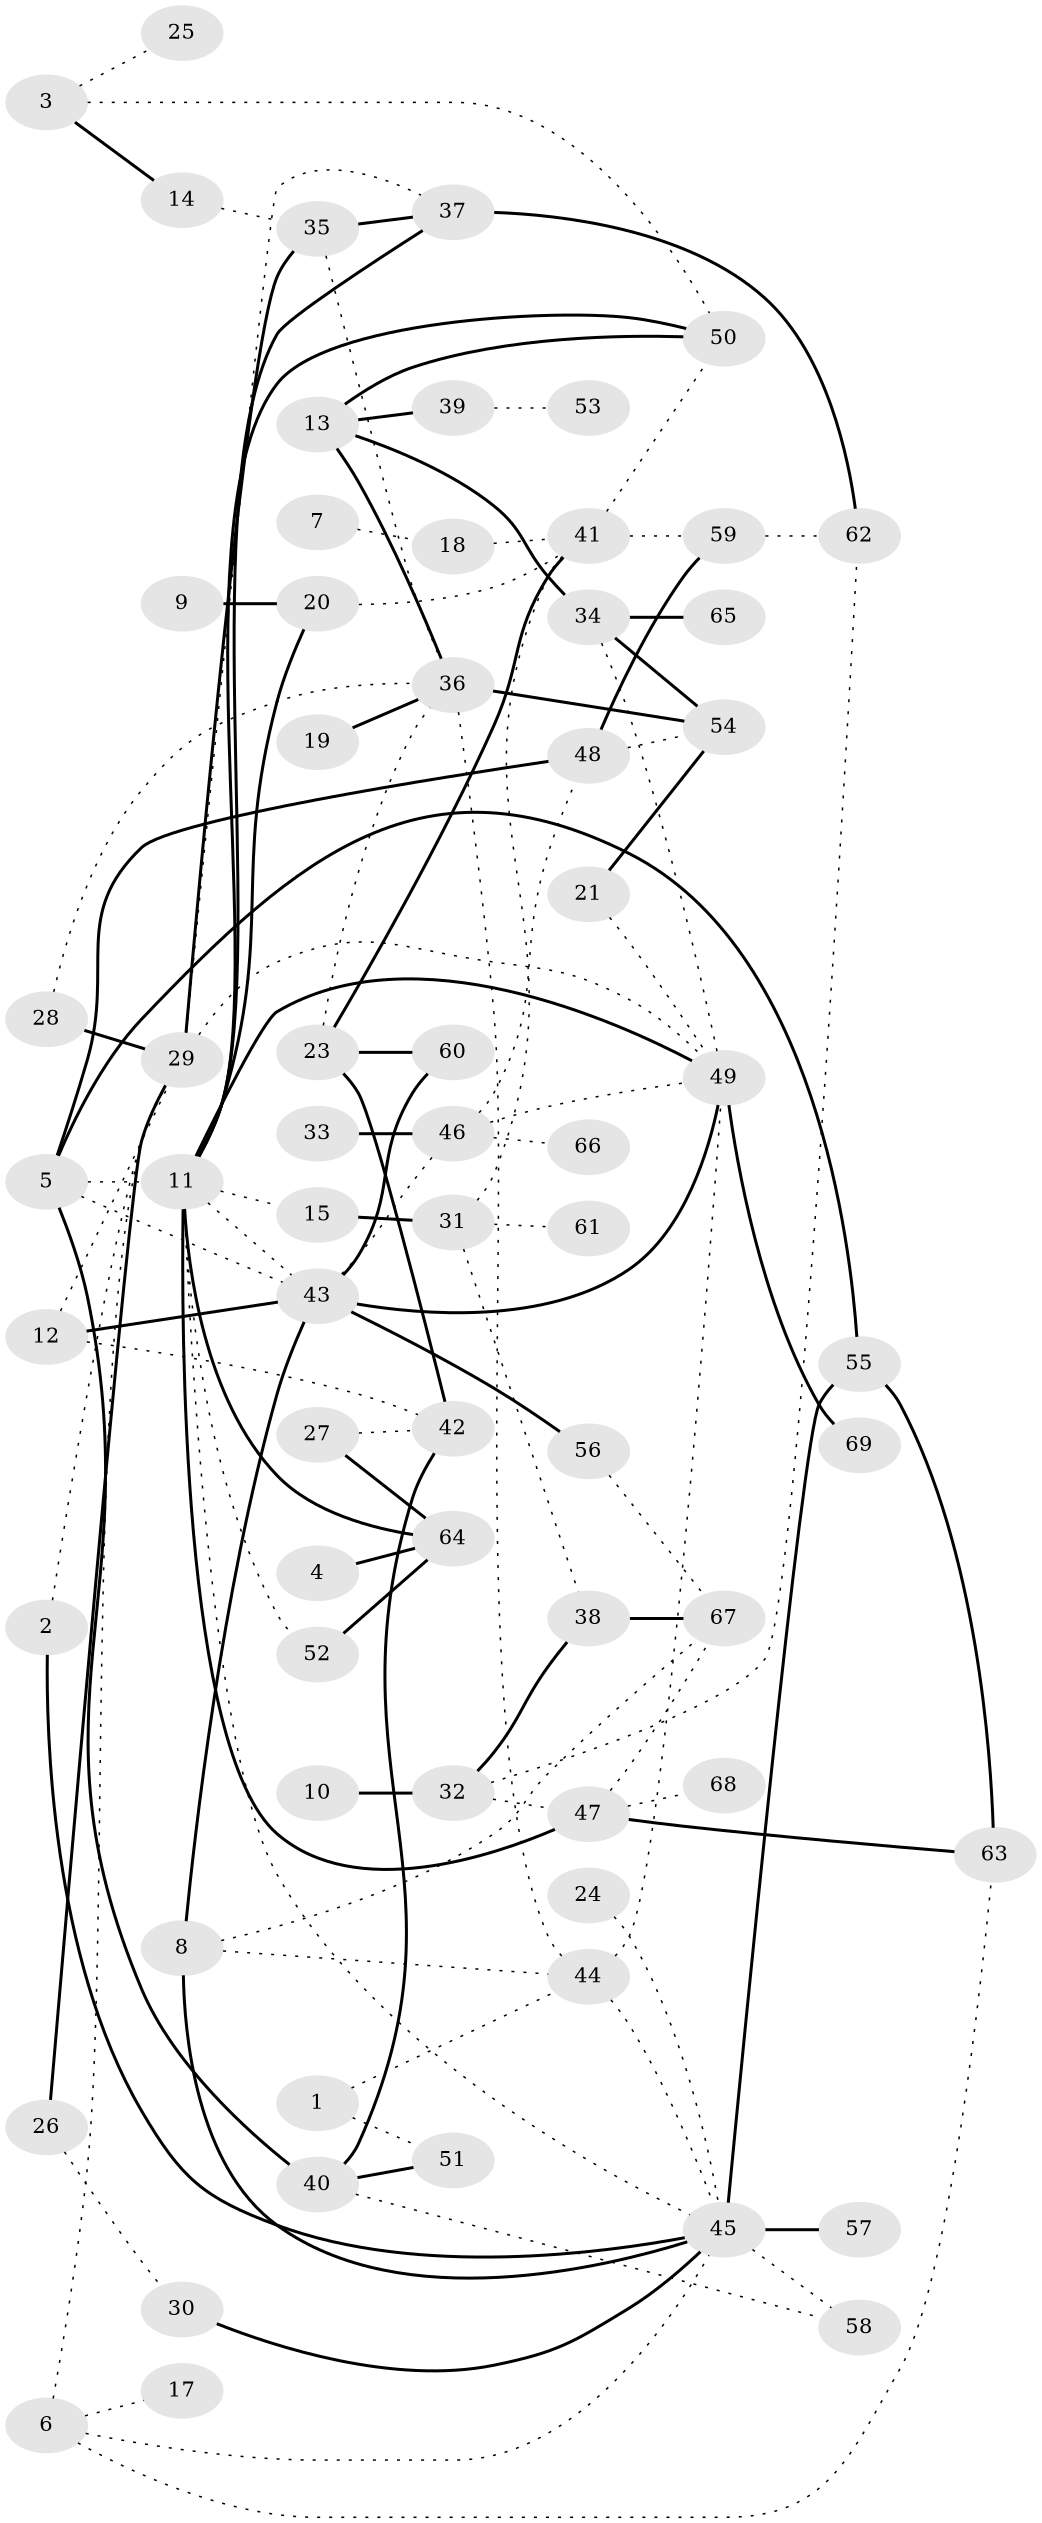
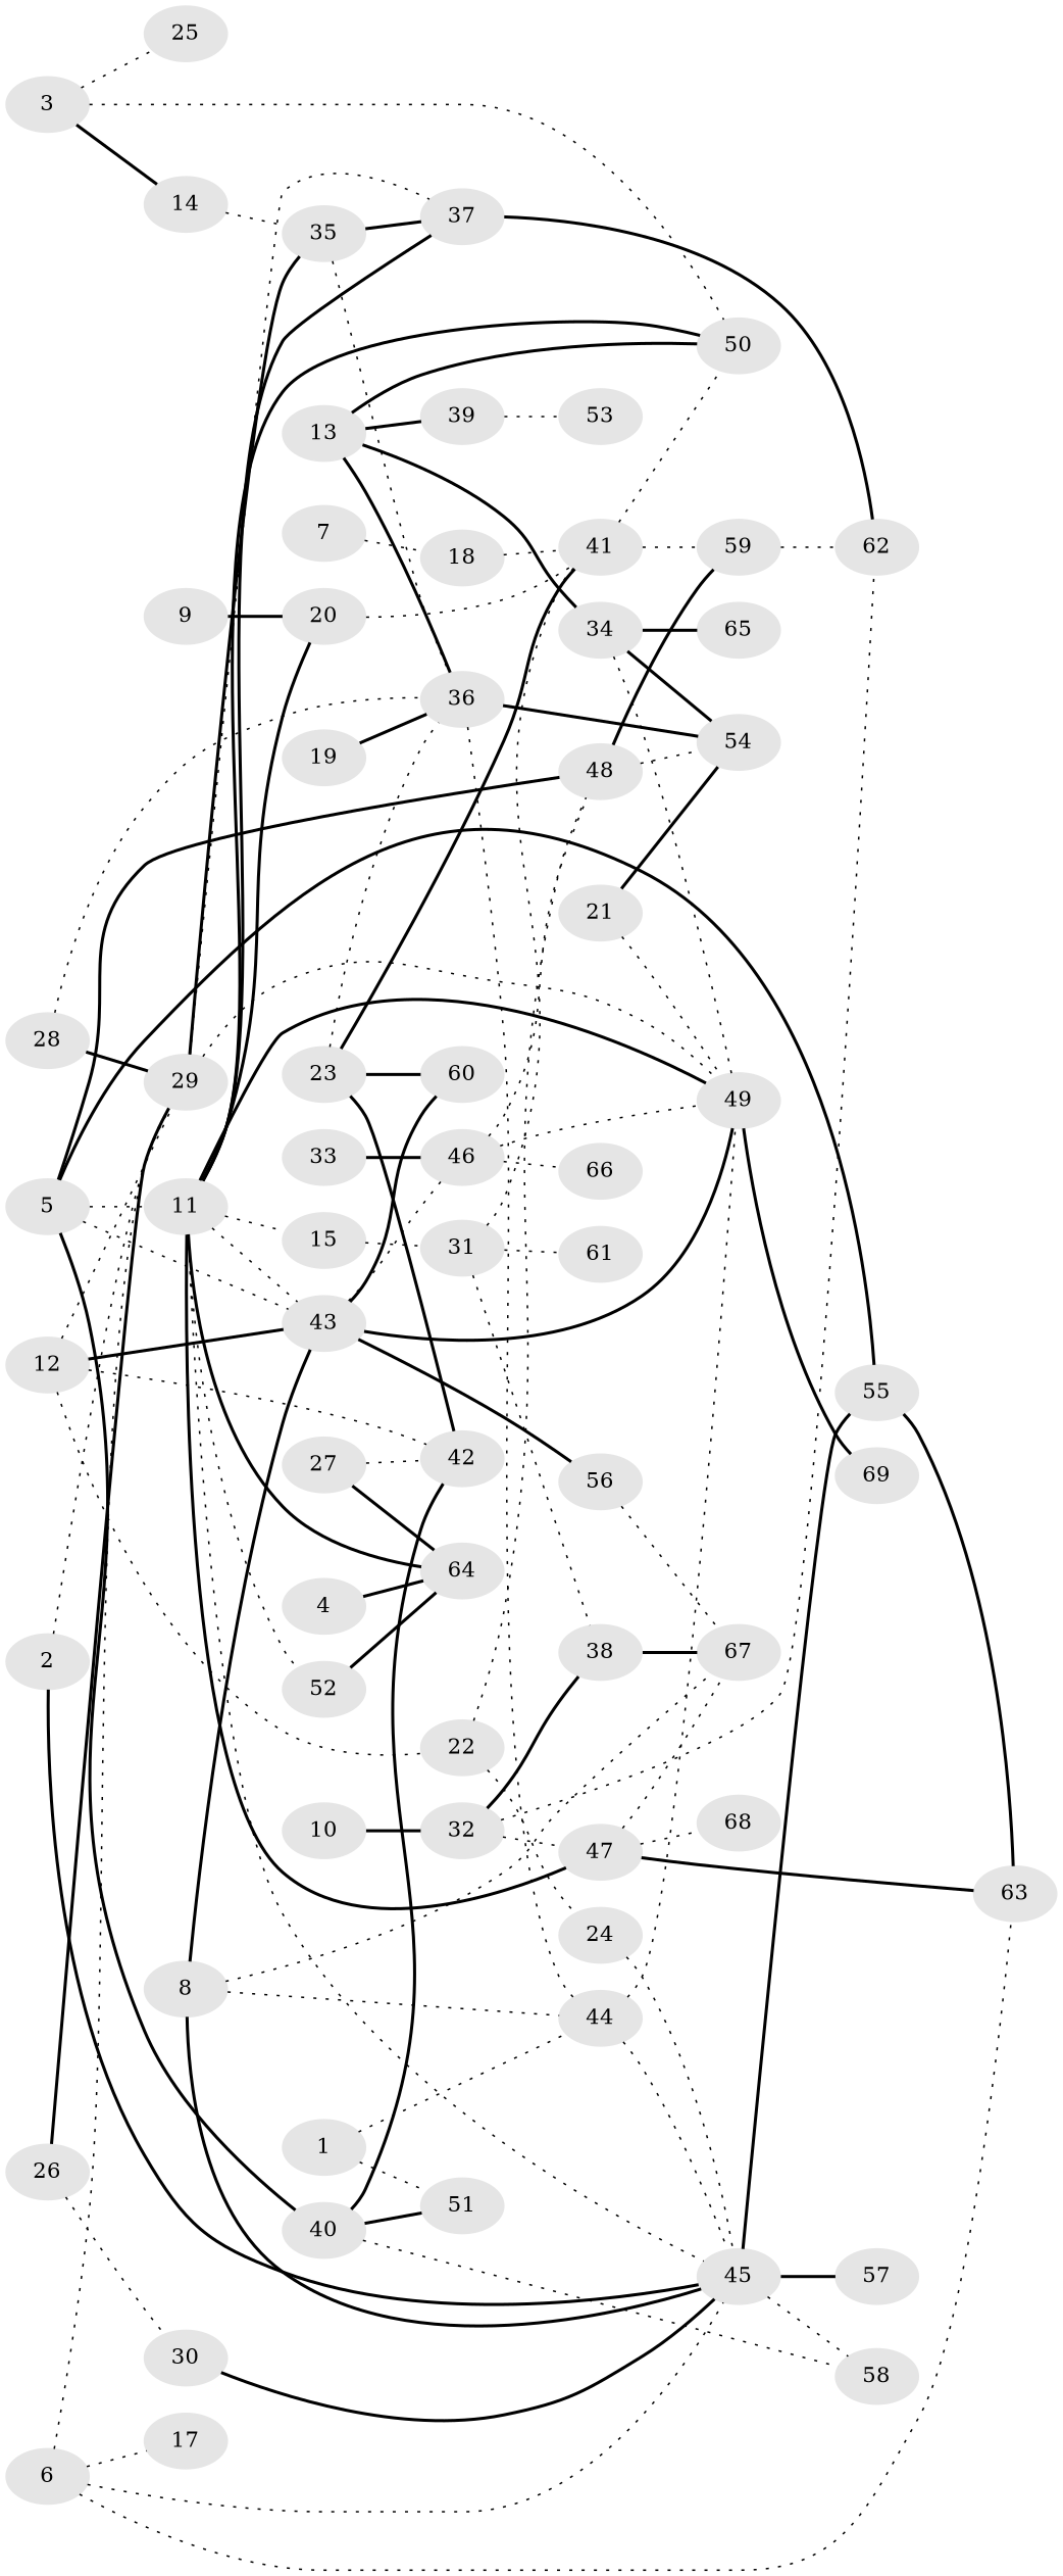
  graph {
    rankdir=LR
    node [color=gray90 style=filled]
    edge [style=dotted weight=1.0]
    1
    44
    51
    45
    49
    2
    29
    37
    35
    55
    58
    57
    3
    14
    25
    50
    4
    64
    5
    11
    40
    43
    48
    20
    15
    47
    52
    42
    60
    46
    56
    54
    59
    63
    6
    17
    7
    18
    41
    8
    67
    9
    10
    32
    38
    62
    34
    65
    31
    68
    69
    12
+   22
    24
    13
    39
    36
    53
    61
    19
    21
    23
    26
    30
    27
    28
    33
    66
    1 -- 44
    1 -- 51
    44 -- 45
    44 -- 49
    45 -- 55 [style=bold]
    45 -- 58
    45 -- 57 [style=bold]
    49 -- 69 [style=bold]
    2 -- 45 [style=bold]
    2 -- 29
    29 -- 49
    29 -- 37
    29 -- 35 [style=bold]
    37 -- 62 [style=bold]
    35 -- 37 [style=bold]
    35 -- 36
    55 -- 63 [style=bold]
    3 -- 14 [style=bold]
    3 -- 25
    3 -- 50
    14 -- 35
    4 -- 64 [style=bold]
    5 -- 55 [style=bold]
    5 -- 11
    5 -- 40 [style=bold]
    5 -- 43
    5 -- 48 [style=bold]
    11 -- 45
    11 -- 49 [style=bold]
    11 -- 37 [style=bold]
    11 -- 50 [style=bold]
    11 -- 64 [style=bold]
    11 -- 43
    11 -- 20 [style=bold]
    11 -- 15
    11 -- 47 [style=bold]
    11 -- 52
    40 -- 51 [style=bold]
    40 -- 58
    40 -- 42 [style=bold]
    43 -- 49 [style=bold weight=2.0]
    43 -- 60 [style=bold]
    43 -- 46
    43 -- 56 [style=bold]
    48 -- 54
    48 -- 59 [style=bold]
    20 -- 41
-   15 -- 31 [style=bold]
+   15 -- 31
    47 -- 63 [style=bold]
    47 -- 67
    47 -- 68
    52 -- 64 [style=bold]
    46 -- 49
    46 -- 48
    46 -- 66
    56 -- 67
    59 -- 62
    6 -- 45
    6 -- 29
    6 -- 63
    6 -- 17
    7 -- 18
    18 -- 41
    41 -- 50
    41 -- 59
    8 -- 44
    8 -- 45 [style=bold]
    8 -- 43 [style=bold]
    8 -- 67
    9 -- 20 [style=bold]
    10 -- 32 [style=bold]
    32 -- 47
    32 -- 38 [style=bold]
    32 -- 62
    38 -- 67 [style=bold]
    34 -- 49
    34 -- 54 [style=bold]
    34 -- 65 [style=bold]
    31 -- 41
    31 -- 38
    31 -- 61
    12 -- 29
    12 -- 43 [style=bold]
    12 -- 42
+   12 -- 22
+   22 -- 48
+   22 -- 24
    24 -- 45
    13 -- 50 [style=bold weight=2.0]
    13 -- 34 [style=bold]
    13 -- 39 [style=bold]
    13 -- 36 [style=bold]
    39 -- 53
    36 -- 44
    36 -- 54 [style=bold]
    19 -- 36 [style=bold]
    21 -- 49
    21 -- 54 [style=bold]
    23 -- 42 [style=bold]
    23 -- 60 [style=bold]
    23 -- 41 [style=bold]
    23 -- 36
    26 -- 29 [style=bold]
    26 -- 30
    30 -- 45 [style=bold]
    27 -- 64 [style=bold]
    27 -- 42
    28 -- 29 [style=bold]
    28 -- 36
    33 -- 46 [style=bold]
  }
